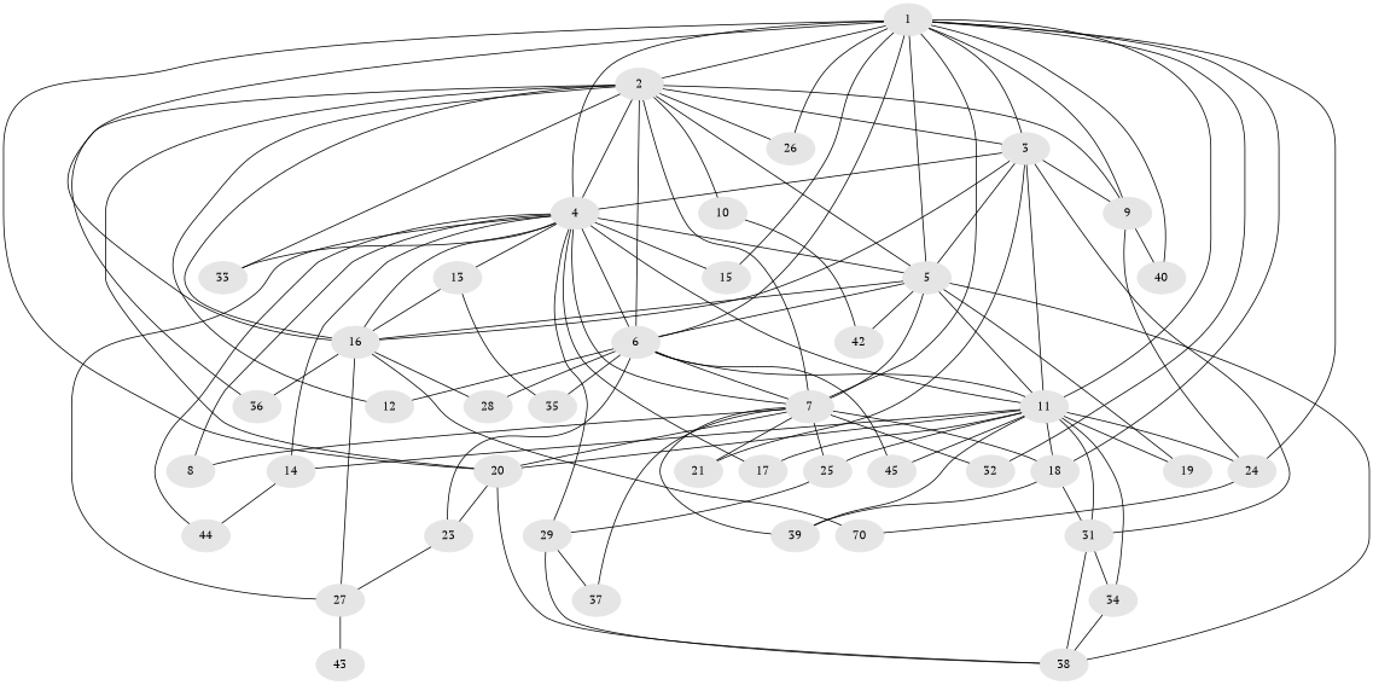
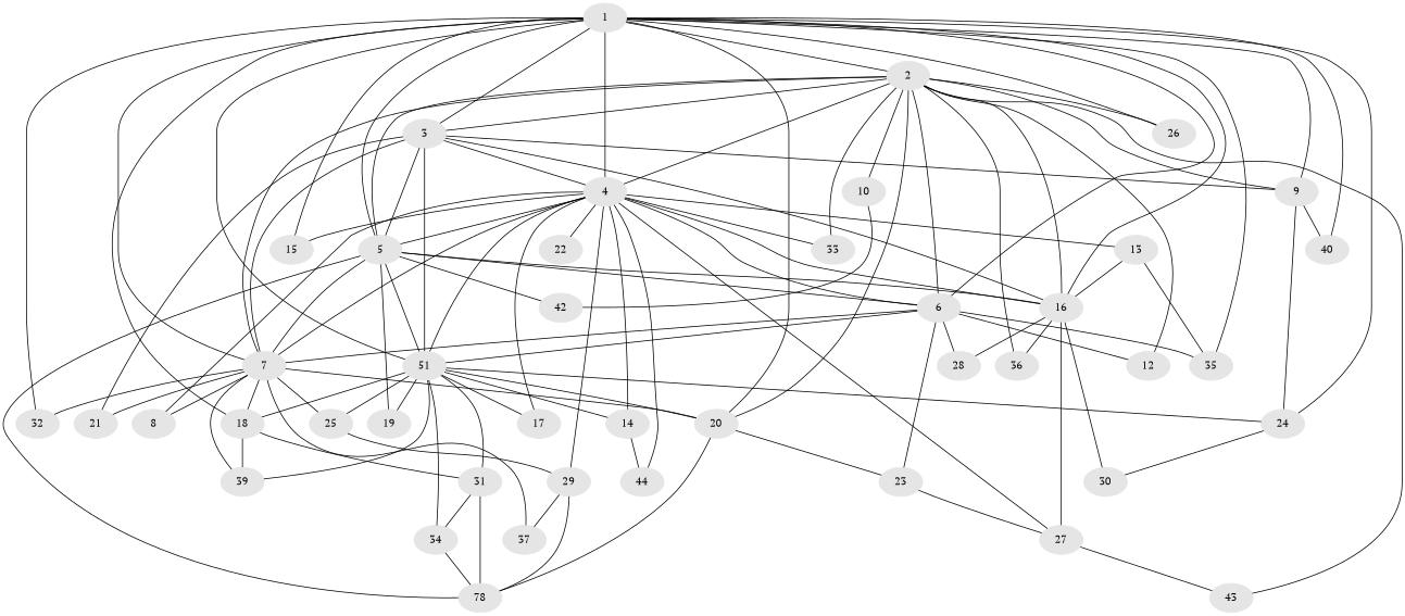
  graph {
    fontname="PT Serif"
    node [color=gray90 fontname="PT Serif" style=filled]
    edge [fontname="PT Serif" weight=1.0]
    1
    2
    3
    4
    5
    6
    7
    9
-   11
+   11 [label=51]
    15
    16
    18
    20
    24
    26
    32
    35
    40
    10
    12
    33
    36
    43
    21
    8
    13
    14
    17
+   22
    27
    29
    44
    19
-   38
+   38 [label=78]
    42
    23
    28
-   45
    25
    37
    39
    31
    34
-   30 [label=70]
+   30
    1 -- 2 [weight=4.0]
    1 -- 3 [weight=4.0]
    1 -- 4 [weight=3.0]
    1 -- 5 [weight=2.0]
    1 -- 6 [weight=2.0]
    1 -- 7 [weight=2.0]
    1 -- 9
    1 -- 11 [weight=2.0]
    1 -- 15
    1 -- 16
    1 -- 18
    1 -- 20
    1 -- 24 [weight=2.0]
    1 -- 26
    1 -- 32
+   1 -- 35
    1 -- 40
    2 -- 3 [weight=4.0]
    2 -- 4 [weight=2.0]
    2 -- 5 [weight=3.0]
    2 -- 6 [weight=3.0]
    2 -- 7 [weight=2.0]
    2 -- 9
    2 -- 16 [weight=9.0]
    2 -- 20
    2 -- 26
    2 -- 10
    2 -- 12
    2 -- 33
    2 -- 36
+   2 -- 43
    3 -- 4 [weight=2.0]
    3 -- 5 [weight=2.0]
-   3 -- 31 [weight=2.0]
+   3 -- 7 [weight=2.0]
    3 -- 9 [weight=2.0]
    3 -- 11 [weight=12.0]
    3 -- 16 [weight=3.0]
    3 -- 21 [weight=2.0]
    4 -- 5
    4 -- 6
    4 -- 7
    4 -- 11 [weight=2.0]
    4 -- 15
    4 -- 16
    4 -- 33
    4 -- 8
    4 -- 13
    4 -- 14
    4 -- 17
+   4 -- 22
    4 -- 27
    4 -- 29
    4 -- 44
    5 -- 6
    5 -- 7 [weight=2.0]
    5 -- 11
    5 -- 16
    5 -- 19
    5 -- 38
    5 -- 42
    6 -- 7 [weight=2.0]
    6 -- 11
    6 -- 35
    6 -- 12
    6 -- 23
    6 -- 28
-   6 -- 45
    7 -- 18
    7 -- 20
    7 -- 32
    7 -- 21
    7 -- 8
    7 -- 25
    7 -- 37
    7 -- 39
    9 -- 24
    9 -- 40
    11 -- 18
    11 -- 20 [weight=3.0]
    11 -- 24
    11 -- 14
    11 -- 17
    11 -- 19
-   11 -- 45
    11 -- 25
    11 -- 39
    11 -- 31
    11 -- 34
    16 -- 36
    16 -- 27 [weight=2.0]
    16 -- 28
    16 -- 30 [weight=2.0]
    18 -- 39
    18 -- 31
    20 -- 38
    20 -- 23
    24 -- 30
    10 -- 42
    13 -- 16
    13 -- 35
    14 -- 44
    27 -- 43
    29 -- 38
    29 -- 37
    23 -- 27
    25 -- 29
    31 -- 38
    31 -- 34
    34 -- 38
  }
